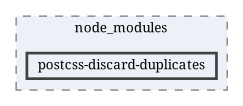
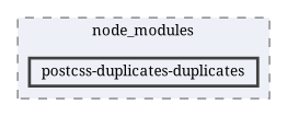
  digraph {
    compound=true
    rankdir=LR
    fontname="Noto Serif"
-   n1 [color=grey25 fillcolor="#edf0f7" fontname="Noto Serif" fontsize=10 height=0.2 label="postcss-discard-duplicates" shape=box style="filled,bold" width=0.4]
+   n1 [color=grey25 fillcolor="#edf0f7" fontname="Noto Serif" fontsize=10 height=0.2 label="postcss-duplicates-duplicates" shape=box style="filled,bold" width=0.4]
    subgraph cluster_1 {
      bgcolor="#edf0f7"
      fontsize=10
      label=node_modules
      pencolor=grey50
      style="filled,dashed"
      n1
    }
  }
